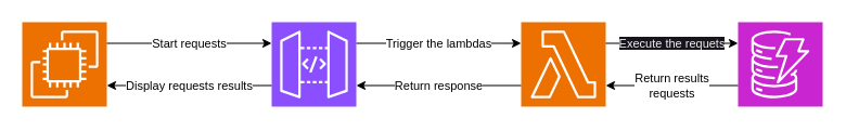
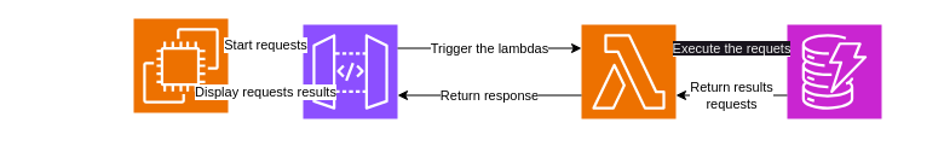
  <mxCell id="0" />
  <mxCell id="1" parent="0" />
- <mxCell id="2" value="DynamoDB&lt;br&gt;" style="sketch=0;points=[[0,0,0],[0.25,0,0],[0.5,0,0],[0.75,0,0],[1,0,0],[0,1,0],[0.25,1,0],[0.5,1,0],[0.75,1,0],[1,1,0],[0,0.25,0],[0,0.5,0],[0,0.75,0],[1,0.25,0],[1,0.5,0],[1,0.75,0]];outlineConnect=0;fontColor=#FFFFFF;fillColor=#C925D1;strokeColor=#ffffff;dashed=0;verticalLabelPosition=bottom;verticalAlign=top;align=center;html=1;fontSize=12;fontStyle=0;aspect=fixed;shape=mxgraph.aws4.resourceIcon;resIcon=mxgraph.aws4.dynamodb;" vertex="1" parent="1"><mxGeometry x="680" y="20" width="78" height="78" as="geometry" /></mxCell>
+ <mxCell id="2" value="DynamoDB&lt;br&gt;" style="sketch=0;points=[[0,0,0],[0.25,0,0],[0.5,0,0],[0.75,0,0],[1,0,0],[0,1,0],[0.25,1,0],[0.5,1,0],[0.75,1,0],[1,1,0],[0,0.25,0],[0,0.5,0],[0,0.75,0],[1,0.25,0],[1,0.5,0],[1,0.75,0]];outlineConnect=0;fontColor=#FFFFFF;fillColor=#C925D1;strokeColor=#ffffff;dashed=0;verticalLabelPosition=bottom;verticalAlign=top;align=center;html=1;fontSize=12;fontStyle=0;aspect=fixed;shape=mxgraph.aws4.resourceIcon;resIcon=mxgraph.aws4.dynamodb;" vertex="1" parent="1"><mxGeometry x="650" y="20" width="78" height="78" as="geometry" /></mxCell>
  <mxCell id="3" value="API Lambda (REST)&lt;br&gt;" style="sketch=0;points=[[0,0,0],[0.25,0,0],[0.5,0,0],[0.75,0,0],[1,0,0],[0,1,0],[0.25,1,0],[0.5,1,0],[0.75,1,0],[1,1,0],[0,0.25,0],[0,0.5,0],[0,0.75,0],[1,0.25,0],[1,0.5,0],[1,0.75,0]];outlineConnect=0;fontColor=#FFFFFF;fillColor=#8C4FFF;strokeColor=#ffffff;dashed=0;verticalLabelPosition=bottom;verticalAlign=top;align=center;html=1;fontSize=12;fontStyle=0;aspect=fixed;shape=mxgraph.aws4.resourceIcon;resIcon=mxgraph.aws4.api_gateway;" vertex="1" parent="1"><mxGeometry x="250" y="20" width="78" height="78" as="geometry" /></mxCell>
- <mxCell id="4" value="EC2 Front" style="sketch=0;points=[[0,0,0],[0.25,0,0],[0.5,0,0],[0.75,0,0],[1,0,0],[0,1,0],[0.25,1,0],[0.5,1,0],[0.75,1,0],[1,1,0],[0,0.25,0],[0,0.5,0],[0,0.75,0],[1,0.25,0],[1,0.5,0],[1,0.75,0]];outlineConnect=0;fontColor=#ffffff;fillColor=#ED7100;strokeColor=#ffffff;dashed=0;verticalLabelPosition=bottom;verticalAlign=top;align=center;html=1;fontSize=12;fontStyle=0;aspect=fixed;shape=mxgraph.aws4.resourceIcon;resIcon=mxgraph.aws4.ec2;" vertex="1" parent="1"><mxGeometry x="20" y="20" width="78" height="78" as="geometry" /></mxCell>
+ <mxCell id="4" value="EC2 Front" style="sketch=0;points=[[0,0,0],[0.25,0,0],[0.5,0,0],[0.75,0,0],[1,0,0],[0,1,0],[0.25,1,0],[0.5,1,0],[0.75,1,0],[1,1,0],[0,0.25,0],[0,0.5,0],[0,0.75,0],[1,0.25,0],[1,0.5,0],[1,0.75,0]];outlineConnect=0;fontColor=#ffffff;fillColor=#ED7100;strokeColor=#ffffff;dashed=0;verticalLabelPosition=bottom;verticalAlign=top;align=center;html=1;fontSize=12;fontStyle=0;aspect=fixed;shape=mxgraph.aws4.resourceIcon;resIcon=mxgraph.aws4.ec2;" vertex="1" parent="1"><mxGeometry x="110" y="15" width="78" height="78" as="geometry" /></mxCell>
  <mxCell id="5" value="&lt;font color=&quot;#ffffff&quot;&gt;Start&lt;/font&gt;" style="sketch=0;points=[[0,0,0],[0.25,0,0],[0.5,0,0],[0.75,0,0],[1,0,0],[0,1,0],[0.25,1,0],[0.5,1,0],[0.75,1,0],[1,1,0],[0,0.25,0],[0,0.5,0],[0,0.75,0],[1,0.25,0],[1,0.5,0],[1,0.75,0]];outlineConnect=0;fontColor=#232F3E;fillColor=#ED7100;strokeColor=#ffffff;dashed=0;verticalLabelPosition=bottom;verticalAlign=top;align=center;html=1;fontSize=12;fontStyle=0;aspect=fixed;shape=mxgraph.aws4.resourceIcon;resIcon=mxgraph.aws4.lambda;" vertex="1" parent="1"><mxGeometry x="480" y="20" width="78" height="78" as="geometry" /></mxCell>
  <mxCell id="6" value="Start requests" style="endArrow=classic;html=1;rounded=0;entryX=0;entryY=0.25;entryDx=0;entryDy=0;entryPerimeter=0;exitX=1;exitY=0.25;exitDx=0;exitDy=0;exitPerimeter=0;" edge="1" parent="1" source="4" target="3"><mxGeometry width="50" height="50" relative="1" as="geometry"><mxPoint x="188" y="30" as="sourcePoint" /><mxPoint x="238" y="-20" as="targetPoint" /></mxGeometry></mxCell>
  <mxCell id="7" value="&lt;meta charset=&quot;utf-8&quot;&gt;&lt;span style=&quot;color: rgb(240, 240, 240); font-family: Helvetica; font-size: 11px; font-style: normal; font-variant-ligatures: normal; font-variant-caps: normal; font-weight: 400; letter-spacing: normal; orphans: 2; text-align: center; text-indent: 0px; text-transform: none; widows: 2; word-spacing: 0px; -webkit-text-stroke-width: 0px; background-color: rgb(24, 20, 29); text-decoration-thickness: initial; text-decoration-style: initial; text-decoration-color: initial; float: none; display: inline !important;&quot;&gt;Execute the requets&lt;/span&gt;" style="endArrow=classic;html=1;rounded=0;entryX=0;entryY=0.25;entryDx=0;entryDy=0;entryPerimeter=0;exitX=1;exitY=0.25;exitDx=0;exitDy=0;exitPerimeter=0;" edge="1" parent="1" source="5" target="2"><mxGeometry width="50" height="50" relative="1" as="geometry"><mxPoint x="558" y="40" as="sourcePoint" /><mxPoint x="608" y="-10" as="targetPoint" /></mxGeometry></mxCell>
  <mxCell id="8" value="Return results &lt;br&gt;requests" style="endArrow=classic;html=1;rounded=0;entryX=1;entryY=0.75;entryDx=0;entryDy=0;entryPerimeter=0;exitX=0;exitY=0.75;exitDx=0;exitDy=0;exitPerimeter=0;" edge="1" parent="1" source="2" target="5"><mxGeometry width="50" height="50" relative="1" as="geometry"><mxPoint x="680" y="84" as="sourcePoint" /><mxPoint x="730" y="34" as="targetPoint" /></mxGeometry></mxCell>
  <mxCell id="9" value="Return response" style="endArrow=classic;html=1;rounded=0;entryX=1;entryY=0.75;entryDx=0;entryDy=0;entryPerimeter=0;exitX=0;exitY=0.75;exitDx=0;exitDy=0;exitPerimeter=0;" edge="1" parent="1" source="5" target="3"><mxGeometry width="50" height="50" relative="1" as="geometry"><mxPoint x="430" y="200" as="sourcePoint" /><mxPoint x="480" y="150" as="targetPoint" /></mxGeometry></mxCell>
  <mxCell id="10" value="Display requests results" style="endArrow=classic;html=1;rounded=0;entryX=1;entryY=0.75;entryDx=0;entryDy=0;entryPerimeter=0;exitX=0;exitY=0.75;exitDx=0;exitDy=0;exitPerimeter=0;" edge="1" parent="1" source="3" target="4"><mxGeometry width="50" height="50" relative="1" as="geometry"><mxPoint x="250" y="210" as="sourcePoint" /><mxPoint x="300" y="160" as="targetPoint" /></mxGeometry></mxCell>
  <mxCell id="11" value="Trigger the lambdas" style="endArrow=classic;html=1;rounded=0;exitX=1;exitY=0.25;exitDx=0;exitDy=0;exitPerimeter=0;entryX=0;entryY=0.25;entryDx=0;entryDy=0;entryPerimeter=0;" edge="1" parent="1" source="3" target="5"><mxGeometry width="50" height="50" relative="1" as="geometry"><mxPoint x="370" y="0" as="sourcePoint" /><mxPoint x="420" y="-50" as="targetPoint" /></mxGeometry></mxCell>
